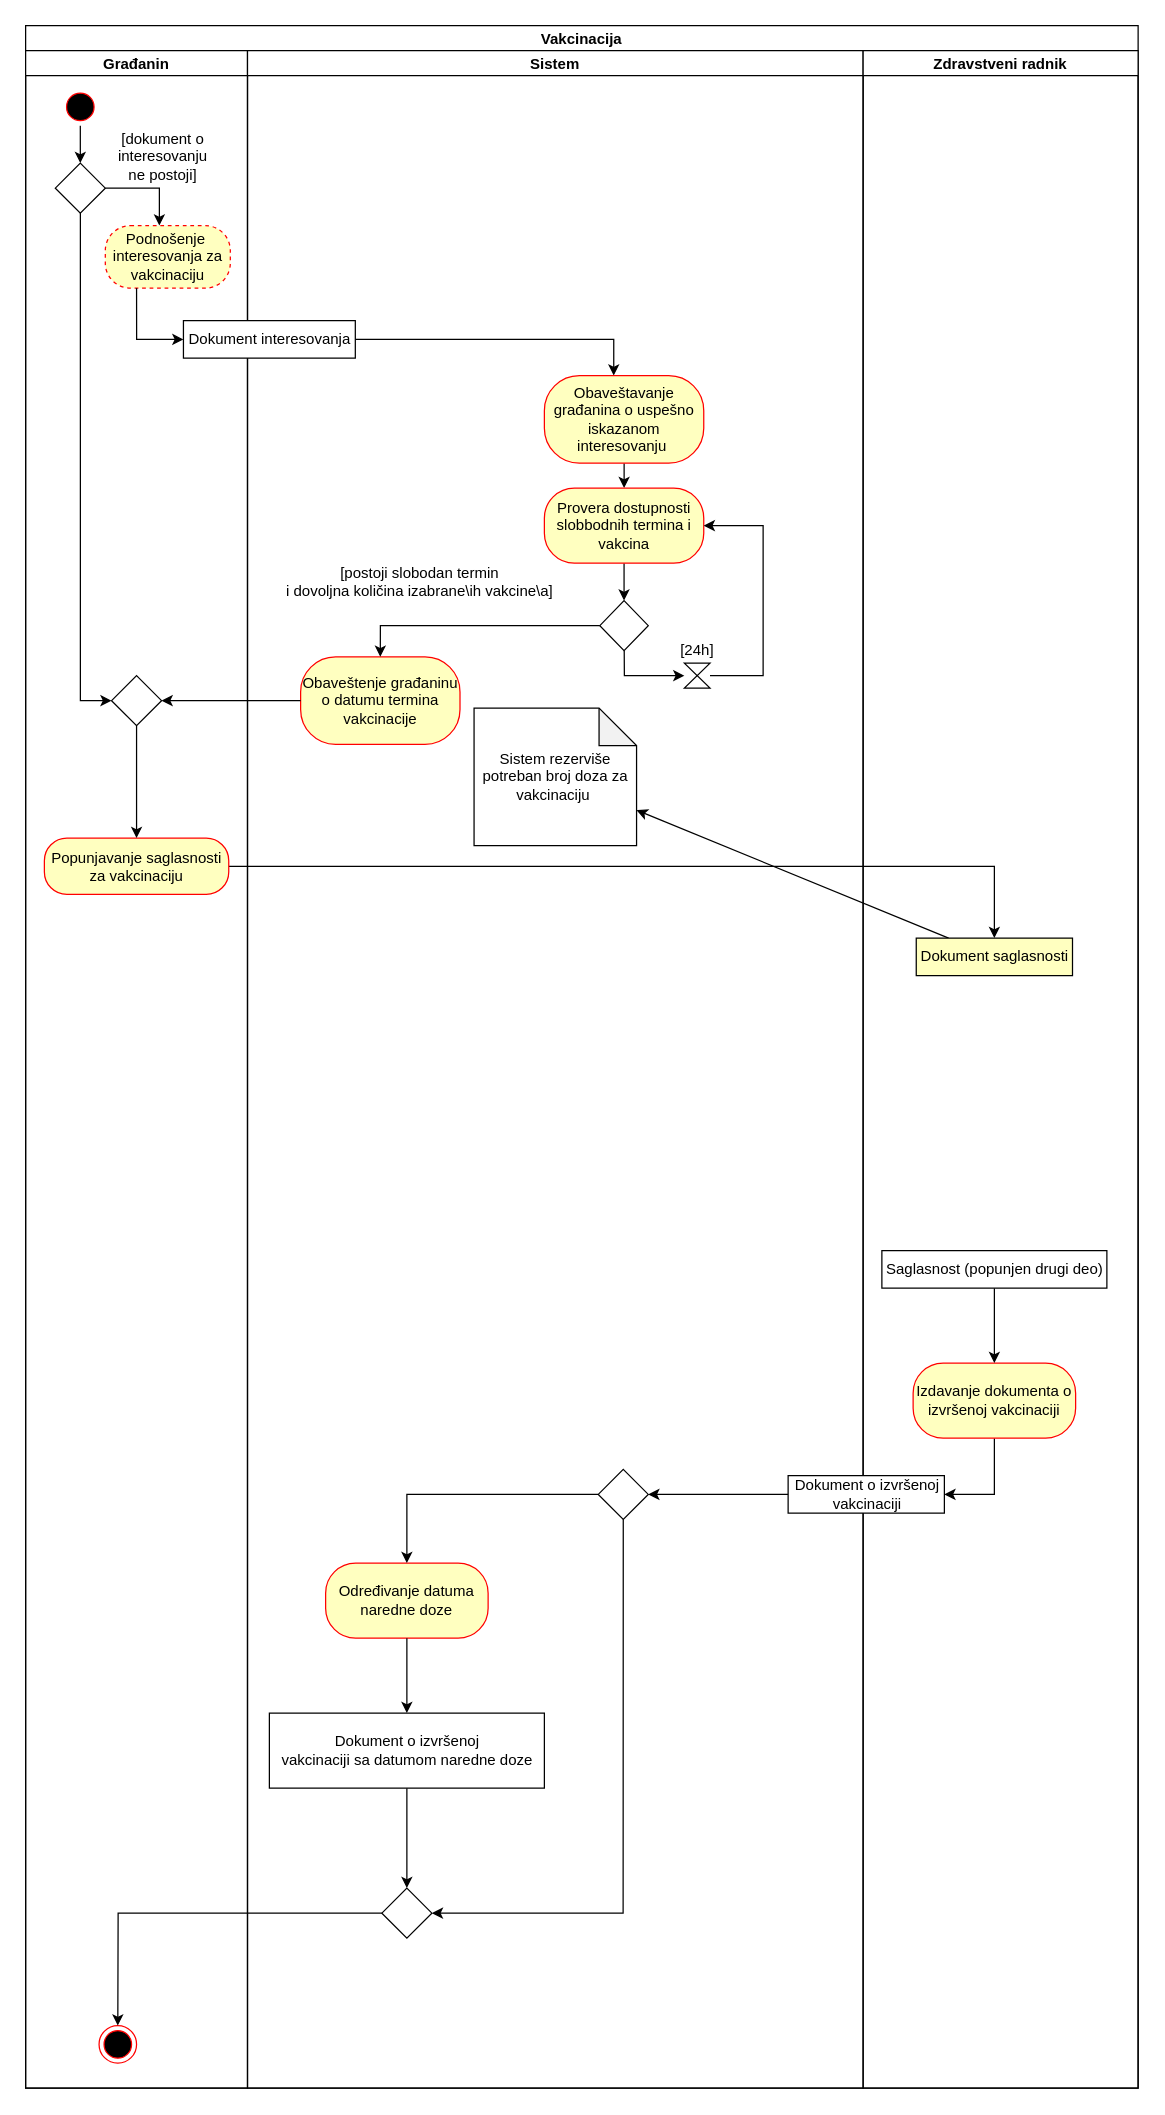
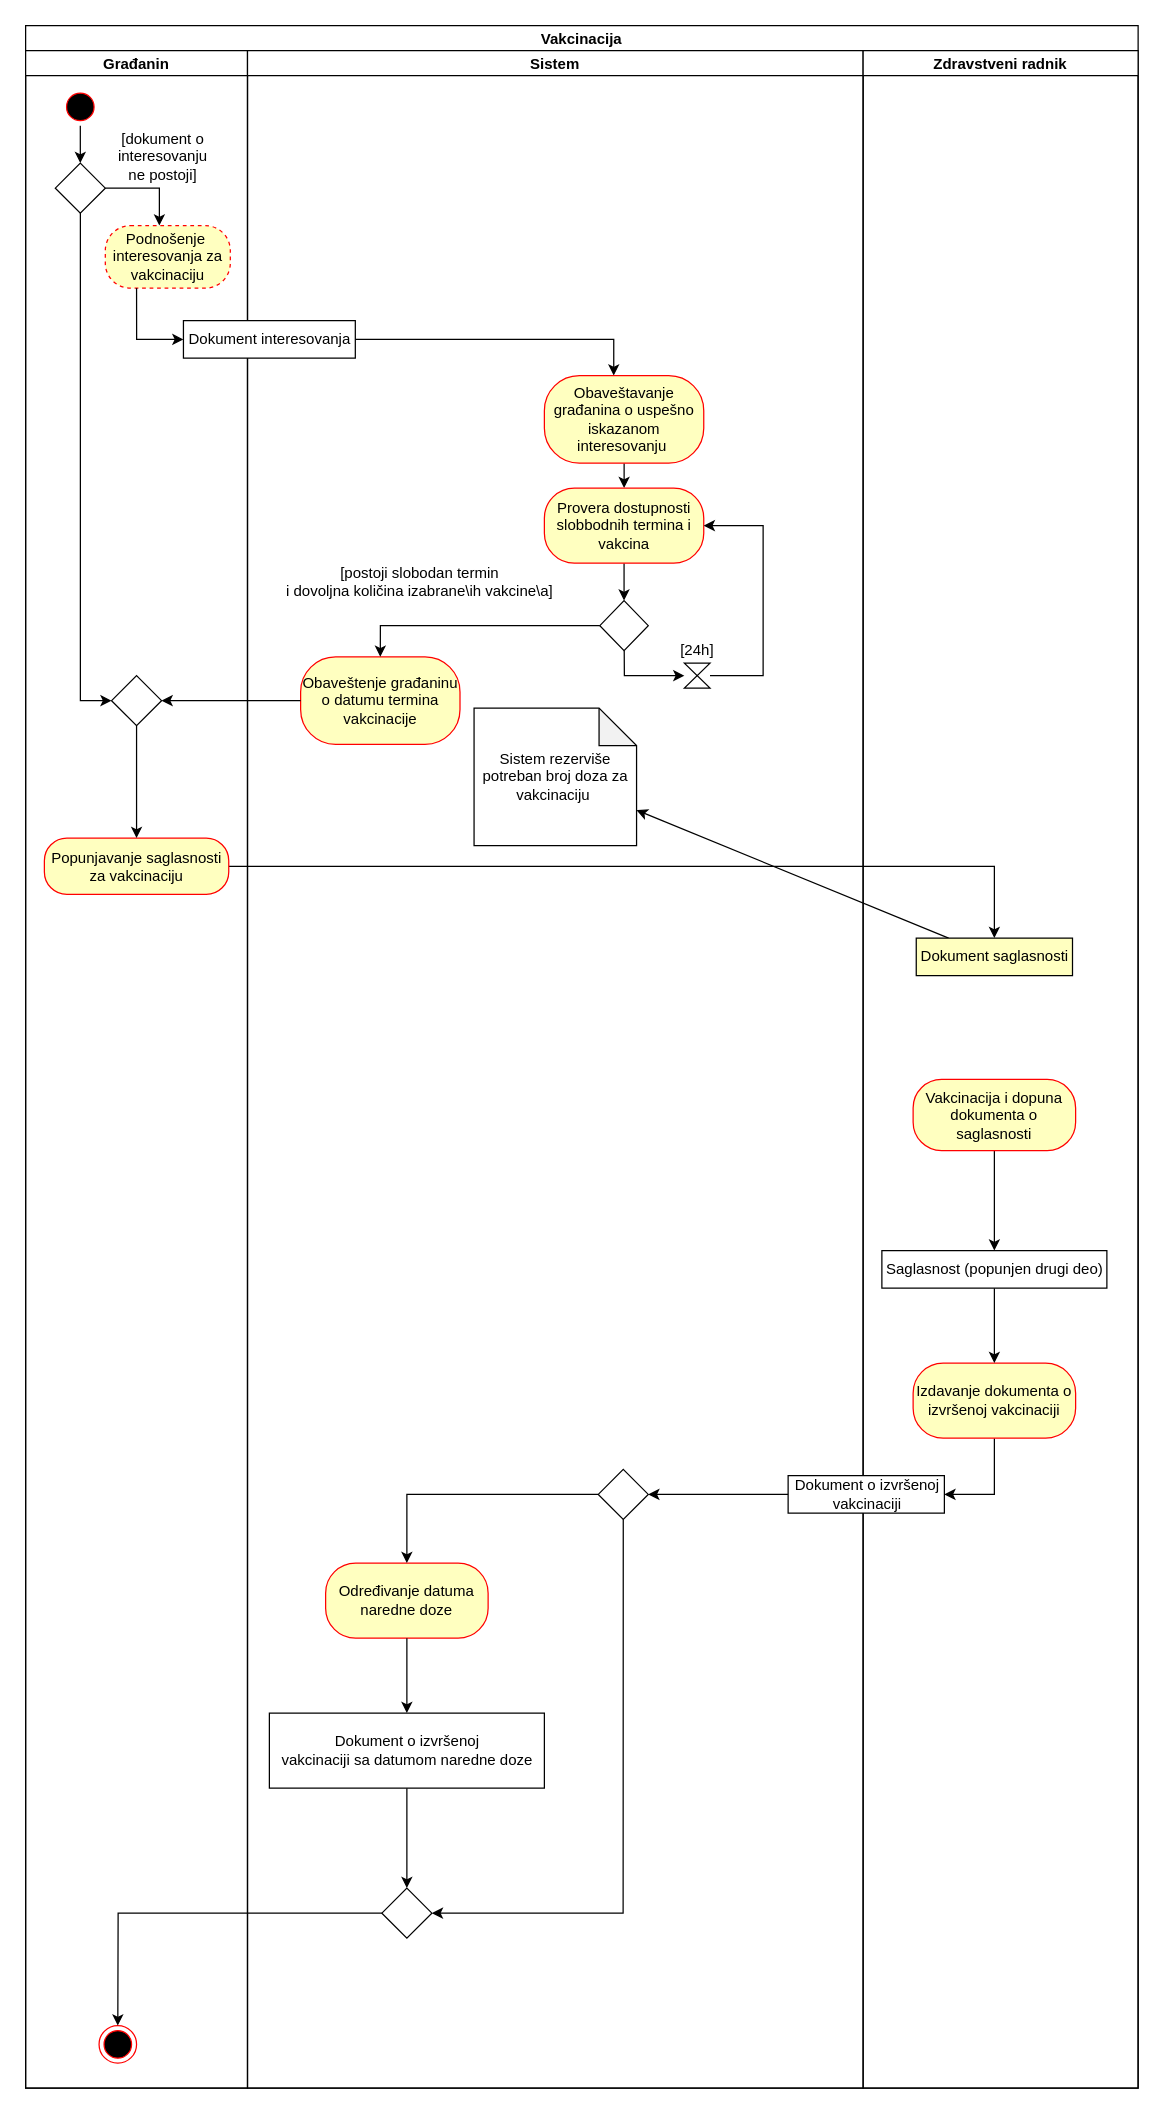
  <mxCell id="0" />
  <mxCell id="1" parent="0" />
  <mxCell id="2" value="Vakcinacija" style="swimlane;childLayout=stackLayout;resizeParent=1;resizeParentMax=0;startSize=20;" parent="1" vertex="1"><mxGeometry x="20" y="20" width="890" height="1650" as="geometry"><mxRectangle x="120" y="40" width="60" height="20" as="alternateBounds" /></mxGeometry></mxCell>
  <mxCell id="3" style="edgeStyle=orthogonalEdgeStyle;rounded=0;orthogonalLoop=1;jettySize=auto;html=1;" parent="2" source="7" target="47" edge="1"><mxGeometry relative="1" as="geometry"><Array as="points"><mxPoint x="775" y="673" /></Array></mxGeometry></mxCell>
  <mxCell id="4" value="Građanin" style="swimlane;startSize=20;" parent="2" vertex="1"><mxGeometry y="20" width="177.5" height="1630" as="geometry" /></mxCell>
  <mxCell id="5" style="edgeStyle=none;rounded=0;orthogonalLoop=1;jettySize=auto;html=1;exitX=0.5;exitY=1;exitDx=0;exitDy=0;entryX=0.5;entryY=0;entryDx=0;entryDy=0;" parent="4" source="6" target="9" edge="1"><mxGeometry relative="1" as="geometry" /></mxCell>
  <mxCell id="6" value="" style="ellipse;html=1;shape=startState;fillColor=#000000;strokeColor=#ff0000;" parent="4" vertex="1"><mxGeometry x="28.75" y="30" width="30" height="30" as="geometry" /></mxCell>
  <mxCell id="7" value="Popunjavanje saglasnosti za vakcinaciju" style="rounded=1;whiteSpace=wrap;html=1;arcSize=40;fontColor=#000000;fillColor=#ffffc0;strokeColor=#ff0000;" parent="4" vertex="1"><mxGeometry x="15" y="630" width="147.5" height="45" as="geometry" /></mxCell>
  <mxCell id="8" value="" style="ellipse;html=1;shape=endState;fillColor=#000000;strokeColor=#ff0000;" parent="4" vertex="1"><mxGeometry x="58.75" y="1580" width="30" height="30" as="geometry" /></mxCell>
  <mxCell id="9" value="" style="rhombus;whiteSpace=wrap;html=1;" parent="4" vertex="1"><mxGeometry x="23.75" y="90" width="40" height="40" as="geometry" /></mxCell>
  <mxCell id="10" style="edgeStyle=none;rounded=0;orthogonalLoop=1;jettySize=auto;html=1;entryX=0.5;entryY=0;entryDx=0;entryDy=0;" parent="4" source="11" target="7" edge="1"><mxGeometry relative="1" as="geometry" /></mxCell>
  <mxCell id="11" value="" style="rhombus;whiteSpace=wrap;html=1;" parent="4" vertex="1"><mxGeometry x="68.75" y="500" width="40" height="40" as="geometry" /></mxCell>
  <mxCell id="12" value="Podnošenje&amp;nbsp; interesovanja za vakcinaciju" style="rounded=1;whiteSpace=wrap;html=1;arcSize=40;fontColor=#000000;fillColor=#ffffc0;strokeColor=#ff0000;dashed=1;" parent="4" vertex="1"><mxGeometry x="63.75" y="140" width="100" height="50" as="geometry" /></mxCell>
  <mxCell id="13" style="edgeStyle=orthogonalEdgeStyle;rounded=0;orthogonalLoop=1;jettySize=auto;html=1;" parent="4" source="9" target="12" edge="1"><mxGeometry relative="1" as="geometry"><Array as="points"><mxPoint x="107" y="110" /></Array></mxGeometry></mxCell>
  <mxCell id="14" value="[dokument o interesovanju ne postoji]" style="text;html=1;strokeColor=none;fillColor=none;align=center;verticalAlign=middle;whiteSpace=wrap;rounded=0;" parent="4" vertex="1"><mxGeometry x="80" y="70" width="60" height="30" as="geometry" /></mxCell>
  <mxCell id="15" style="edgeStyle=orthogonalEdgeStyle;rounded=0;orthogonalLoop=1;jettySize=auto;html=1;entryX=0;entryY=0.5;entryDx=0;entryDy=0;" parent="4" source="9" target="11" edge="1"><mxGeometry relative="1" as="geometry"><mxPoint x="60" y="330" as="targetPoint" /><Array as="points"><mxPoint x="44" y="520" /></Array></mxGeometry></mxCell>
  <mxCell id="16" style="edgeStyle=orthogonalEdgeStyle;rounded=0;orthogonalLoop=1;jettySize=auto;html=1;entryX=0;entryY=0.5;entryDx=0;entryDy=0;exitX=0.25;exitY=1;exitDx=0;exitDy=0;" parent="2" source="12" target="23" edge="1"><mxGeometry relative="1" as="geometry"><mxPoint x="25" y="251" as="targetPoint" /><mxPoint x="-120" y="226" as="sourcePoint" /><Array as="points"><mxPoint x="89" y="251" /></Array></mxGeometry></mxCell>
  <mxCell id="17" value="Sistem" style="swimlane;startSize=20;" parent="2" vertex="1"><mxGeometry x="177.5" y="20" width="492.5" height="1630" as="geometry" /></mxCell>
  <mxCell id="18" value="" style="rhombus;whiteSpace=wrap;html=1;" parent="17" vertex="1"><mxGeometry x="281.87" y="440" width="38.75" height="40" as="geometry" /></mxCell>
  <mxCell id="19" value="[postoji slobodan termin &lt;br&gt;i dovoljna količina izabrane\ih vakcine\a]" style="text;html=1;align=center;verticalAlign=middle;resizable=0;points=[];autosize=1;strokeColor=none;fillColor=none;" parent="17" vertex="1"><mxGeometry x="22.5" y="410" width="230" height="30" as="geometry" /></mxCell>
  <mxCell id="20" style="edgeStyle=orthogonalEdgeStyle;rounded=0;orthogonalLoop=1;jettySize=auto;html=1;exitX=1;exitY=0.5;exitDx=0;exitDy=0;" parent="17" source="23" target="22" edge="1"><mxGeometry relative="1" as="geometry"><Array as="points"><mxPoint x="293" y="231" /></Array><mxPoint x="17.5" y="301" as="targetPoint" /></mxGeometry></mxCell>
  <mxCell id="21" style="edgeStyle=orthogonalEdgeStyle;rounded=0;orthogonalLoop=1;jettySize=auto;html=1;entryX=0.5;entryY=0;entryDx=0;entryDy=0;" parent="17" source="22" target="28" edge="1"><mxGeometry relative="1" as="geometry"><mxPoint x="301.3" y="390.05" as="targetPoint" /></mxGeometry></mxCell>
  <mxCell id="22" value="Obaveštavanje građanina o uspešno iskazanom interesovanju&amp;nbsp;" style="rounded=1;whiteSpace=wrap;html=1;arcSize=40;fontColor=#000000;fillColor=#ffffc0;strokeColor=#ff0000;" parent="17" vertex="1"><mxGeometry x="237.5" y="260" width="127.5" height="70" as="geometry" /></mxCell>
  <mxCell id="23" value="Dokument interesovanja" style="html=1;" parent="17" vertex="1"><mxGeometry x="-51.25" y="216" width="137.5" height="30" as="geometry" /></mxCell>
  <mxCell id="24" value="Obaveštenje građaninu o datumu termina vakcinacije" style="rounded=1;whiteSpace=wrap;html=1;arcSize=40;fontColor=#000000;fillColor=#ffffc0;strokeColor=#ff0000;" parent="17" vertex="1"><mxGeometry x="42.5" y="485" width="127.5" height="70" as="geometry" /></mxCell>
  <mxCell id="25" style="edgeStyle=orthogonalEdgeStyle;rounded=0;orthogonalLoop=1;jettySize=auto;html=1;exitX=0;exitY=0.5;exitDx=0;exitDy=0;entryX=0.5;entryY=0;entryDx=0;entryDy=0;" parent="17" source="18" target="24" edge="1"><mxGeometry relative="1" as="geometry"><mxPoint x="202.5" y="470" as="targetPoint" /><mxPoint x="112.5" y="410" as="sourcePoint" /><Array as="points"><mxPoint x="106" y="460" /></Array></mxGeometry></mxCell>
  <mxCell id="26" style="edgeStyle=none;rounded=0;orthogonalLoop=1;jettySize=auto;html=1;entryX=0.5;entryY=1;entryDx=0;entryDy=0;" parent="17" source="18" target="18" edge="1"><mxGeometry relative="1" as="geometry"><mxPoint x="402.5" y="410.0" as="targetPoint" /></mxGeometry></mxCell>
  <mxCell id="27" style="edgeStyle=none;rounded=0;orthogonalLoop=1;jettySize=auto;html=1;entryX=0.5;entryY=0;entryDx=0;entryDy=0;" parent="17" source="28" target="18" edge="1"><mxGeometry relative="1" as="geometry" /></mxCell>
  <mxCell id="28" value="Provera dostupnosti slobbodnih termina i vakcina" style="rounded=1;whiteSpace=wrap;html=1;arcSize=40;fontColor=#000000;fillColor=#ffffc0;strokeColor=#ff0000;" parent="17" vertex="1"><mxGeometry x="237.5" y="350" width="127.5" height="60" as="geometry" /></mxCell>
  <mxCell id="29" style="edgeStyle=none;rounded=0;orthogonalLoop=1;jettySize=auto;html=1;entryX=0;entryY=0.5;entryDx=0;entryDy=0;" parent="17" source="18" target="31" edge="1"><mxGeometry relative="1" as="geometry"><mxPoint x="301.5" y="530" as="targetPoint" /><Array as="points"><mxPoint x="301.5" y="500" /><mxPoint x="312.5" y="500" /><mxPoint x="332.5" y="500" /></Array></mxGeometry></mxCell>
  <mxCell id="30" style="edgeStyle=none;rounded=0;orthogonalLoop=1;jettySize=auto;html=1;entryX=1;entryY=0.5;entryDx=0;entryDy=0;" parent="17" source="31" target="28" edge="1"><mxGeometry relative="1" as="geometry"><Array as="points"><mxPoint x="412.5" y="500" /><mxPoint x="412.5" y="380" /></Array></mxGeometry></mxCell>
  <mxCell id="31" value="" style="shape=collate;whiteSpace=wrap;html=1;" parent="17" vertex="1"><mxGeometry x="349.5" y="490" width="20.5" height="20" as="geometry" /></mxCell>
  <mxCell id="32" value="[24h]" style="text;html=1;align=center;verticalAlign=middle;resizable=0;points=[];autosize=1;strokeColor=none;fillColor=none;" parent="17" vertex="1"><mxGeometry x="339.75" y="470" width="40" height="20" as="geometry" /></mxCell>
  <mxCell id="33" style="edgeStyle=none;rounded=0;orthogonalLoop=1;jettySize=auto;html=1;entryX=1;entryY=0.5;entryDx=0;entryDy=0;" parent="17" source="34" target="37" edge="1"><mxGeometry relative="1" as="geometry"><Array as="points"><mxPoint x="300.5" y="1490" /></Array></mxGeometry></mxCell>
  <mxCell id="34" value="" style="rhombus;whiteSpace=wrap;html=1;" parent="17" vertex="1"><mxGeometry x="280.62" y="1135" width="40" height="40" as="geometry" /></mxCell>
  <mxCell id="35" value="Određivanje datuma naredne doze" style="rounded=1;whiteSpace=wrap;html=1;arcSize=40;fontColor=#000000;fillColor=#ffffc0;strokeColor=#ff0000;" parent="17" vertex="1"><mxGeometry x="62.5" y="1210" width="130" height="60" as="geometry" /></mxCell>
  <mxCell id="36" style="edgeStyle=none;rounded=0;orthogonalLoop=1;jettySize=auto;html=1;entryX=0.5;entryY=0;entryDx=0;entryDy=0;" parent="17" source="34" target="35" edge="1"><mxGeometry relative="1" as="geometry"><mxPoint x="132.5" y="1160" as="targetPoint" /><Array as="points"><mxPoint x="127.5" y="1155" /></Array></mxGeometry></mxCell>
  <mxCell id="37" value="" style="rhombus;whiteSpace=wrap;html=1;" parent="17" vertex="1"><mxGeometry x="107.5" y="1470" width="40" height="40" as="geometry" /></mxCell>
  <mxCell id="38" style="edgeStyle=none;rounded=0;orthogonalLoop=1;jettySize=auto;html=1;entryX=0.5;entryY=0;entryDx=0;entryDy=0;" parent="17" source="39" target="37" edge="1"><mxGeometry relative="1" as="geometry" /></mxCell>
  <mxCell id="39" value="Dokument o izvršenoj&lt;br&gt;vakcinaciji sa datumom naredne doze" style="html=1;" parent="17" vertex="1"><mxGeometry x="17.5" y="1330" width="220" height="60" as="geometry" /></mxCell>
  <mxCell id="40" style="edgeStyle=none;rounded=0;orthogonalLoop=1;jettySize=auto;html=1;entryX=0.5;entryY=0;entryDx=0;entryDy=0;" parent="17" source="35" target="39" edge="1"><mxGeometry relative="1" as="geometry"><mxPoint x="127.5" y="1320" as="targetPoint" /></mxGeometry></mxCell>
  <mxCell id="41" value="Sistem rezerviše potreban broj doza za vakcinaciju&amp;nbsp;" style="shape=note;whiteSpace=wrap;html=1;backgroundOutline=1;darkOpacity=0.05;" parent="17" vertex="1"><mxGeometry x="181.25" y="526" width="130" height="110" as="geometry" /></mxCell>
  <mxCell id="42" value="Zdravstveni radnik" style="swimlane;startSize=20;" parent="2" vertex="1"><mxGeometry x="670" y="20" width="220" height="1630" as="geometry" /></mxCell>
  <mxCell id="43" style="edgeStyle=none;rounded=0;orthogonalLoop=1;jettySize=auto;html=1;entryX=1;entryY=0.5;entryDx=0;entryDy=0;" parent="42" source="44" target="45" edge="1"><mxGeometry relative="1" as="geometry"><Array as="points"><mxPoint x="105" y="1155" /></Array></mxGeometry></mxCell>
  <mxCell id="44" value="Izdavanje dokumenta o izvršenoj vakcinaciji" style="rounded=1;whiteSpace=wrap;html=1;arcSize=40;fontColor=#000000;fillColor=#ffffc0;strokeColor=#ff0000;" parent="42" vertex="1"><mxGeometry x="40" y="1050" width="130" height="60" as="geometry" /></mxCell>
  <mxCell id="45" value="Dokument o izvršenoj&lt;br&gt;vakcinaciji" style="html=1;" parent="42" vertex="1"><mxGeometry x="-60" y="1140" width="125" height="30" as="geometry" /></mxCell>
  <mxCell id="46" style="edgeStyle=none;rounded=0;orthogonalLoop=1;jettySize=auto;html=1;" parent="42" source="47" target="41" edge="1"><mxGeometry relative="1" as="geometry" /></mxCell>
  <mxCell id="47" value="Dokument saglasnosti" style="html=1;fillColor=#ffffc0;" parent="42" vertex="1"><mxGeometry x="42.5" y="710" width="125" height="30" as="geometry" /></mxCell>
+ <mxCell id="48" style="edgeStyle=none;rounded=0;orthogonalLoop=1;jettySize=auto;html=1;entryX=0.5;entryY=0;entryDx=0;entryDy=0;" parent="42" source="49" target="51" edge="1"><mxGeometry relative="1" as="geometry"><mxPoint x="107.5" y="940" as="targetPoint" /></mxGeometry></mxCell>
+ <mxCell id="49" value="Vakcinacija i dopuna dokumenta o saglasnosti" style="rounded=1;whiteSpace=wrap;html=1;arcSize=40;fontColor=#000000;fillColor=#ffffc0;strokeColor=#ff0000;" parent="42" vertex="1"><mxGeometry x="40" y="823" width="130" height="57" as="geometry" /></mxCell>
  <mxCell id="50" style="edgeStyle=none;rounded=0;orthogonalLoop=1;jettySize=auto;html=1;entryX=0.5;entryY=0;entryDx=0;entryDy=0;" parent="42" source="51" target="44" edge="1"><mxGeometry relative="1" as="geometry" /></mxCell>
  <mxCell id="51" value="Saglasnost (popunjen drugi deo)" style="html=1;" parent="42" vertex="1"><mxGeometry x="15" y="960" width="180" height="30" as="geometry" /></mxCell>
  <mxCell id="52" style="edgeStyle=none;rounded=0;orthogonalLoop=1;jettySize=auto;html=1;entryX=0;entryY=0.5;entryDx=0;entryDy=0;" parent="42" source="44" target="44" edge="1"><mxGeometry relative="1" as="geometry" /></mxCell>
  <mxCell id="53" style="edgeStyle=none;rounded=0;orthogonalLoop=1;jettySize=auto;html=1;entryX=1;entryY=0.5;entryDx=0;entryDy=0;" parent="2" source="24" target="11" edge="1"><mxGeometry relative="1" as="geometry"><Array as="points" /></mxGeometry></mxCell>
  <mxCell id="54" style="edgeStyle=none;rounded=0;orthogonalLoop=1;jettySize=auto;html=1;exitX=0;exitY=0.5;exitDx=0;exitDy=0;entryX=0.5;entryY=0;entryDx=0;entryDy=0;" parent="2" source="37" target="8" edge="1"><mxGeometry relative="1" as="geometry"><mxPoint x="70" y="1510" as="targetPoint" /><Array as="points"><mxPoint x="74" y="1510" /></Array></mxGeometry></mxCell>
  <mxCell id="55" style="edgeStyle=none;rounded=0;orthogonalLoop=1;jettySize=auto;html=1;entryX=1;entryY=0.5;entryDx=0;entryDy=0;" parent="2" source="45" target="34" edge="1"><mxGeometry relative="1" as="geometry" /></mxCell>
